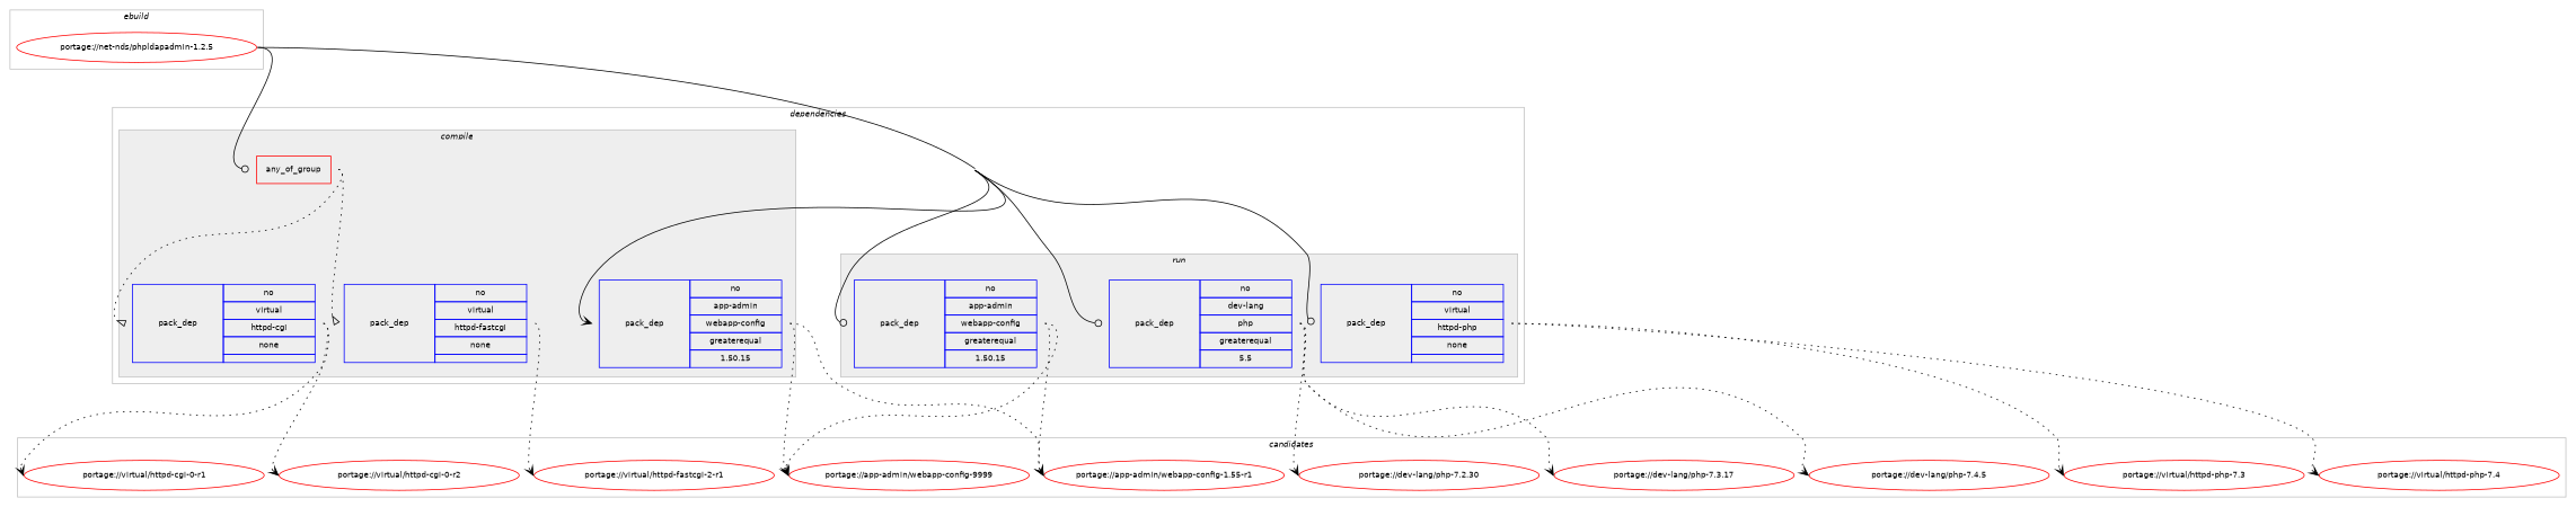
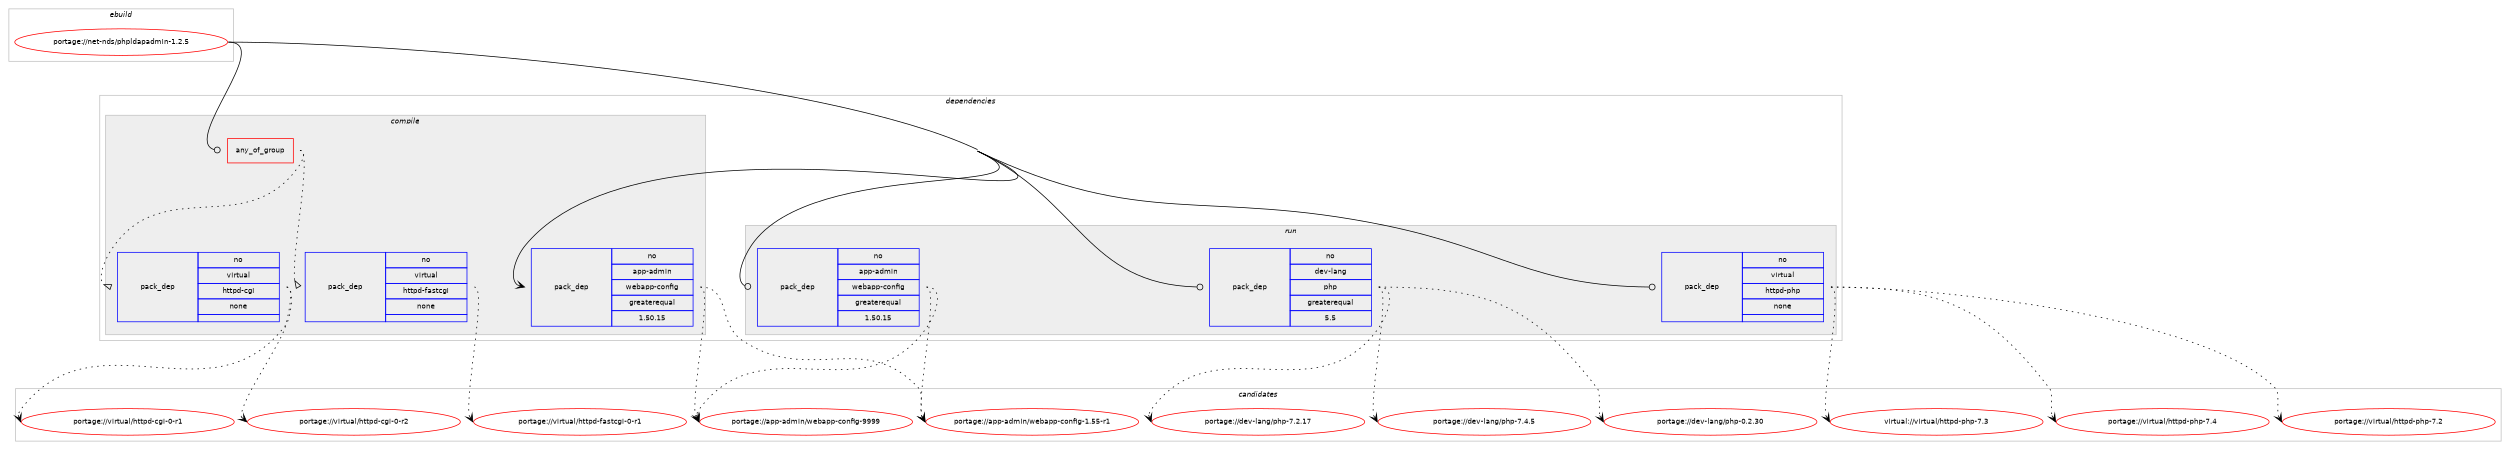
  digraph {
    compound=true
    concentrate=true
    fontname=Helvetica
    fontsize=10
    newrank=true
    rankdir=TB
    ranksep=1.5
    node [color=red fontname=Helvetica fontsize=10]
    edge [arrowhead=vee headport=w style=dotted tailport=e weight=100]
    n1 [label="portage://net-nds/phpldapadmin-1.2.5" width=4]
    n2 [color=blue label=<<TABLE BORDER="0" CELLBORDER="1" CELLSPACING="0" CELLPADDING="4" WIDTH="220"><TR><TD ROWSPAN="6" CELLPADDING="30">pack_dep</TD></TR><TR><TD WIDTH="110">no</TD></TR><TR><TD>virtual</TD></TR><TR><TD>httpd-cgi</TD></TR><TR><TD>none</TD></TR><TR><TD></TD></TR></TABLE>> shape=none]
    n3 [color=blue label=<<TABLE BORDER="0" CELLBORDER="1" CELLSPACING="0" CELLPADDING="4" WIDTH="220"><TR><TD ROWSPAN="6" CELLPADDING="30">pack_dep</TD></TR><TR><TD WIDTH="110">no</TD></TR><TR><TD>virtual</TD></TR><TR><TD>httpd-fastcgi</TD></TR><TR><TD>none</TD></TR><TR><TD></TD></TR></TABLE>> shape=none]
    n4 [label=<<TABLE BORDER="0" CELLBORDER="1" CELLSPACING="0" CELLPADDING="4"><TR><TD CELLPADDING="10">any_of_group</TD></TR></TABLE>> shape=none]
    n5 [color=blue label=<<TABLE BORDER="0" CELLBORDER="1" CELLSPACING="0" CELLPADDING="4" WIDTH="220"><TR><TD ROWSPAN="6" CELLPADDING="30">pack_dep</TD></TR><TR><TD WIDTH="110">no</TD></TR><TR><TD>app-admin</TD></TR><TR><TD>webapp-config</TD></TR><TR><TD>greaterequal</TD></TR><TR><TD>1.50.15</TD></TR></TABLE>> shape=none]
    n6 [color=blue label=<<TABLE BORDER="0" CELLBORDER="1" CELLSPACING="0" CELLPADDING="4" WIDTH="220"><TR><TD ROWSPAN="6" CELLPADDING="30">pack_dep</TD></TR><TR><TD WIDTH="110">no</TD></TR><TR><TD>app-admin</TD></TR><TR><TD>webapp-config</TD></TR><TR><TD>greaterequal</TD></TR><TR><TD>1.50.15</TD></TR></TABLE>> shape=none]
    n7 [color=blue label=<<TABLE BORDER="0" CELLBORDER="1" CELLSPACING="0" CELLPADDING="4" WIDTH="220"><TR><TD ROWSPAN="6" CELLPADDING="30">pack_dep</TD></TR><TR><TD WIDTH="110">no</TD></TR><TR><TD>dev-lang</TD></TR><TR><TD>php</TD></TR><TR><TD>greaterequal</TD></TR><TR><TD>5.5</TD></TR></TABLE>> shape=none]
    n8 [color=blue label=<<TABLE BORDER="0" CELLBORDER="1" CELLSPACING="0" CELLPADDING="4" WIDTH="220"><TR><TD ROWSPAN="6" CELLPADDING="30">pack_dep</TD></TR><TR><TD WIDTH="110">no</TD></TR><TR><TD>virtual</TD></TR><TR><TD>httpd-php</TD></TR><TR><TD>none</TD></TR><TR><TD></TD></TR></TABLE>> shape=none]
    n9 [label="portage://virtual/httpd-cgi-0-r2" width=4]
    n10 [label="portage://virtual/httpd-cgi-0-r1" width=4]
-   n11 [label="portage://virtual/httpd-fastcgi-2-r1" width=4]
+   n11 [label="portage://virtual/httpd-fastcgi-0-r1" width=4]
    n12 [label="portage://app-admin/webapp-config-9999" width=4]
    n13 [label="portage://app-admin/webapp-config-1.55-r1" width=4]
    n14 [label="portage://dev-lang/php-7.4.5" width=4]
-   n15 [label="portage://dev-lang/php-7.3.17" width=4]
-   n16 [label="portage://dev-lang/php-7.2.30" width=4]
+   n15 [label="portage://dev-lang/php-7.2.17" width=4]
+   n16 [label="portage://dev-lang/php-0.2.30" width=4]
    n17 [label="portage://virtual/httpd-php-7.4" width=4]
-   n18 [label="portage://virtual/httpd-php-7.3" width=4]
+   n18 [label="virtual://virtual/httpd-php-7.3" width=4]
+   n19 [label="portage://virtual/httpd-php-7.2" width=4]
    subgraph cluster_1 {
      color=gray
      label=<<i>ebuild</i>>
      rank=same
      n1
    }
    subgraph cluster_2 {
      color=gray
      label=<<i>dependencies</i>>
      subgraph cluster_3 {
        color=gray
        fillcolor="#eeeeee"
        label=<<i>compile</i>>
        style=filled
        subgraph sub_4 {
          color=gray
          fillcolor="#eeeeee"
          label=<<i>compile</i>>
          style=filled
          n4
          subgraph sub_5 {
            color=gray
            fillcolor="#eeeeee"
            label=<<i>compile</i>>
            style=filled
            n2
          }
          subgraph sub_6 {
            color=gray
            fillcolor="#eeeeee"
            label=<<i>compile</i>>
            style=filled
            n3
          }
        }
        subgraph sub_7 {
          color=gray
          fillcolor="#eeeeee"
          label=<<i>compile</i>>
          style=filled
          n5
        }
      }
      subgraph cluster_8 {
        color=gray
        fillcolor="#eeeeee"
        label=<<i>compile and run</i>>
        style=filled
      }
      subgraph cluster_9 {
        color=gray
        fillcolor="#eeeeee"
        label=<<i>run</i>>
        style=filled
        subgraph sub_10 {
          color=gray
          fillcolor="#eeeeee"
          label=<<i>run</i>>
          style=filled
          n6
        }
        subgraph sub_11 {
          color=gray
          fillcolor="#eeeeee"
          label=<<i>run</i>>
          style=filled
          n7
        }
        subgraph sub_12 {
          color=gray
          fillcolor="#eeeeee"
          label=<<i>run</i>>
          style=filled
          n8
        }
      }
    }
    subgraph cluster_13 {
      color=gray
      label=<<i>candidates</i>>
      rank=same
      subgraph sub_14 {
        color=black
        label=<<i>candidates</i>>
        nodesep=1
        rank=same
        n9
        n10
      }
      subgraph sub_15 {
        color=black
        label=<<i>candidates</i>>
        nodesep=1
        rank=same
        n11
      }
      subgraph sub_16 {
        color=black
        label=<<i>candidates</i>>
        nodesep=1
        rank=same
        n12
        n13
      }
      subgraph sub_17 {
        color=black
        label=<<i>candidates</i>>
        nodesep=1
        rank=same
        n12
        n13
      }
      subgraph sub_18 {
        color=black
        label=<<i>candidates</i>>
        nodesep=1
        rank=same
        n14
        n15
        n16
      }
      subgraph sub_19 {
        color=black
        label=<<i>candidates</i>>
        nodesep=1
        rank=same
        n17
        n18
+       n19
      }
    }
    n1 -> n4 [arrowhead=odot style=solid weight=20]
    n1 -> n5 [style=solid weight=20]
    n1 -> n6 [arrowhead=odot style=solid weight=20]
    n1 -> n7 [arrowhead=odot style=solid weight=20]
    n1 -> n8 [arrowhead=odot style=solid weight=20]
    n2 -> n9
    n2 -> n10
    n3 -> n11
    n4 -> n2 [arrowhead=oinv weight=20]
    n4 -> n3 [arrowhead=oinv weight=20]
    n5 -> n12
    n5 -> n13
    n6 -> n12
    n6 -> n13
    n7 -> n14
    n7 -> n15
    n7 -> n16
    n8 -> n17
    n8 -> n18
+   n8 -> n19
  }
